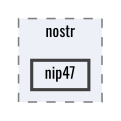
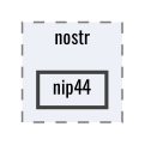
  digraph {
    compound=true
    fontname=Oswald
-   n1 [color=grey25 fillcolor="#edf0f7" fontname=Oswald fontsize=10 height=0.2 label=nip47 shape=box style="filled,bold" width=0.4]
+   n1 [color=grey25 fillcolor="#edf0f7" fontname=Oswald fontsize=10 height=0.2 label=nip44 shape=box style="filled,bold" width=0.4]
    subgraph cluster_1 {
      bgcolor="#edf0f7"
      fontsize=10
      label=nostr
      pencolor=grey50
      style="filled,dashed"
      n1
    }
  }
